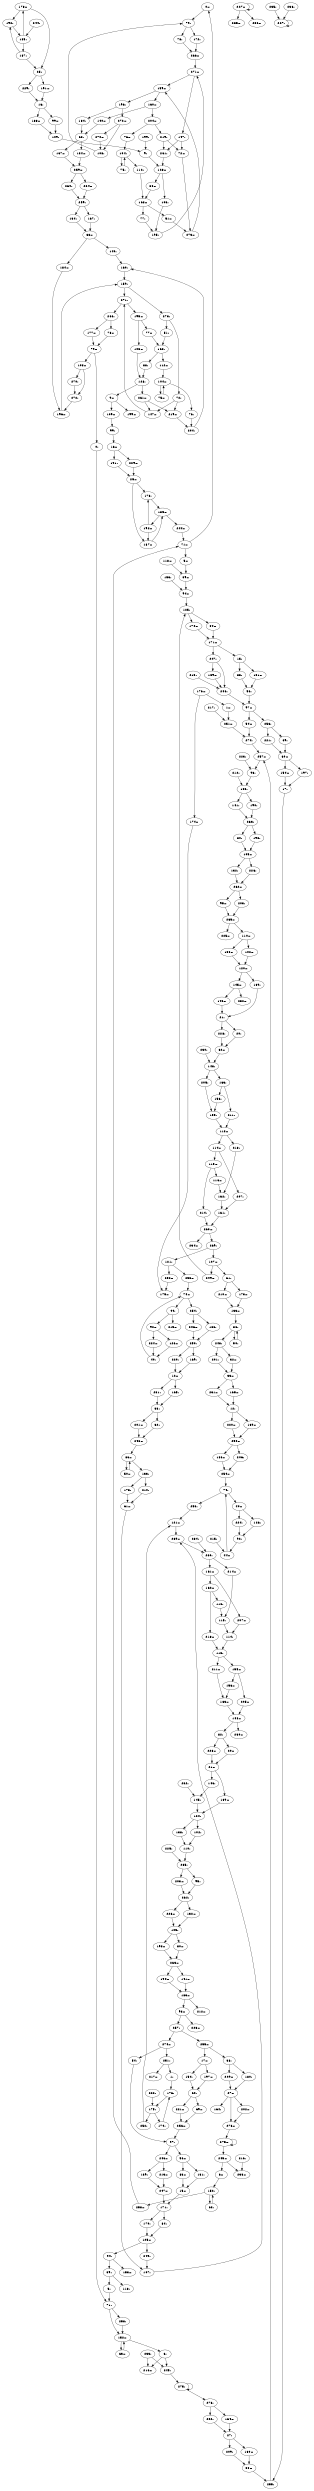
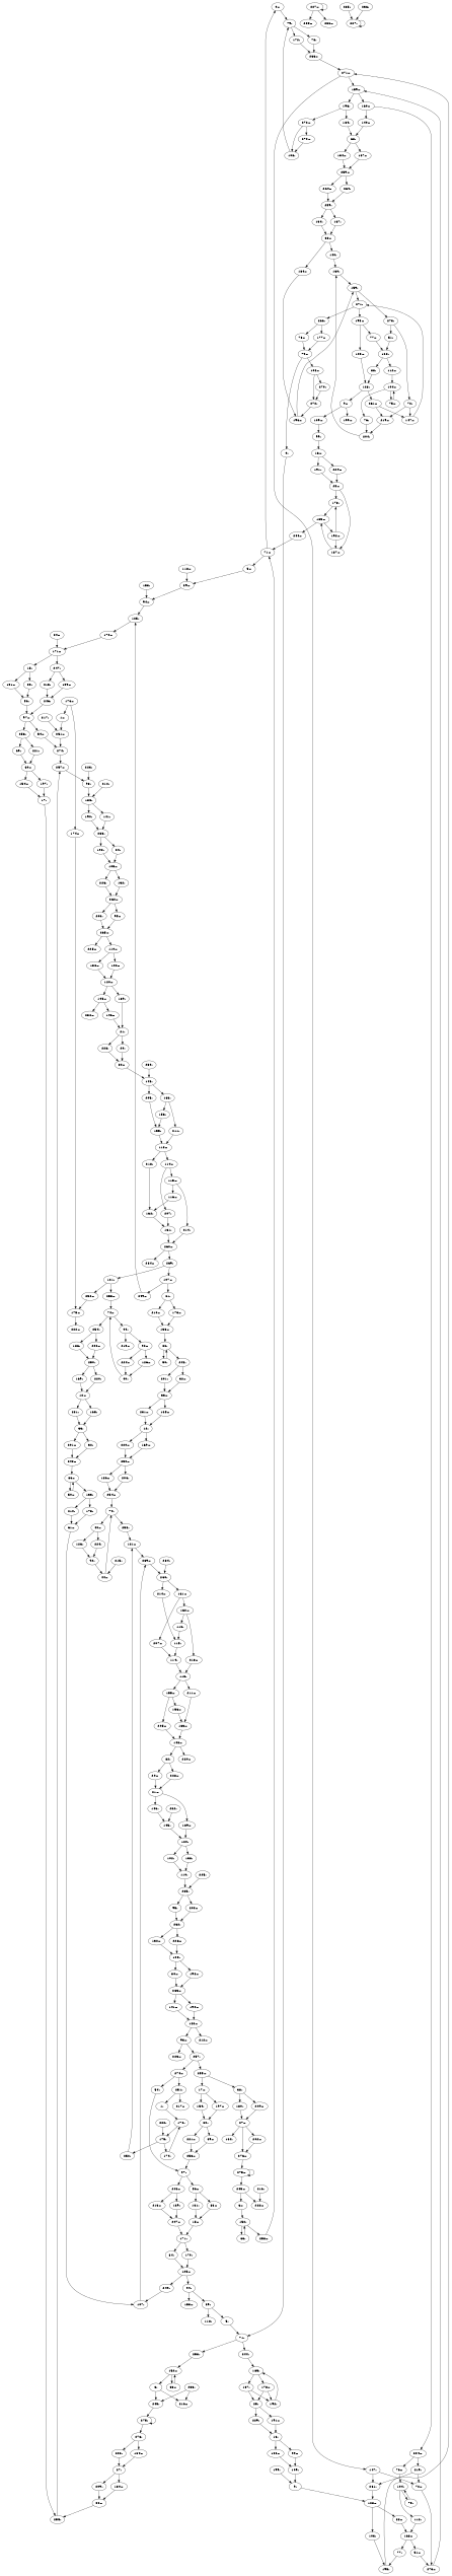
  digraph {
    k=96
    node [C=255 l=191]
    edge [d=-95]
    "0+" [C=1498101 l=33540]
    "79-" [C=3846 l=138]
    "78-" [C=7881 l=259]
    "172-" [C=7284 l=259]
    "0-" [C=1498101 l=33540]
    "71-" [C=26110 l=375]
    "244-" [C=4719721 l=106989]
    "258-" [C=1138764 l=26735]
    "1+" [C=2038334 l=37012]
    "251+" [C=1300329 l=24073]
    "274-" [C=9779 l=196]
    "1-" [C=2038334 l=37012]
    "176-" [C=1020 l=99]
    "175-" [l=96]
    "5+" [C=3863995 l=84972]
    "39+" [C=506333 l=11414]
    "94+" [C=116676 l=2530]
    "5-" [C=3863995 l=84972]
    "6+" [C=6398038 l=141611]
    "152-" [C=7137 l=178]
    "63-" [C=137333 l=2892]
    "258+" [C=1138764 l=26735]
    "6-" [C=6398038 l=141611]
    "216+" [C=206 l=170]
    "245-" [C=9104572 l=189890]
    "275-" [C=858 l=99]
    "9+" [C=452182 l=10201]
    "109+" [C=107244 l=2666]
    "199+" [C=121 l=142]
    "99-" [C=3045]
    "9-" [C=452182 l=10201]
    "128+" [C=23317 l=354]
    "88+" [C=79705 l=1681]
    "103-" [C=50437 l=1105]
    "12+" [C=1930518 l=36057]
    "165-" [C=11331 l=371]
    "231-" [C=15 l=98]
    "33-" [C=378990 l=6845]
    "12-" [C=1930518 l=36057]
    "169+" [C=4530]
    "220+" [C=205]
    "250+" [C=3599243 l=67913]
    "15+" [C=4109862 l=86993]
    "171-" [C=5292 l=138]
    "84-" [C=5520 l=203]
    "170-" [C=6212 l=203]
    "15-" [C=4109862 l=86993]
    "83-" [C=349]
    "131+" [C=4260]
    "56-" [C=321225 l=6500]
    "16+" [C=5870039 l=134327]
    "191-" [C=4053]
    "229+" [C=257]
    "25+" [C=2901412 l=69175]
    "16-" [C=5870039 l=134327]
    "99+" [C=3045]
    "188+" [C=684]
    "109-" [C=107244 l=2666]
    "17+" [C=2120008 l=43140]
    "154-" [C=249]
    "197+" [C=4468]
    "60-" [C=610313 l=13403]
    "17-" [C=2120008 l=43140]
    "255-" [C=9888 l=196]
    "257+" [C=111850 l=630]
    "20+" [C=17942]
    "21+" [C=86101 l=534]
    "146-" [C=11581 l=155]
    "189+" [C=963]
    "20-" [C=17942]
    "82+" [C=48418 l=364]
    "148-" [C=1313 l=101]
    "145-" [C=7268 l=131]
    "120-" [C=26114 l=211]
    "21-" [C=86101 l=534]
    "228-" [C=262]
    "178-" [C=8808 l=293]
    "187+" [C=8359 l=290]
    "185+" [C=5257 l=170]
    "25-" [C=2901412 l=69175]
    "191+" [C=4053]
    "229-" [C=257]
    "27+" [C=852931 l=17972]
    "164-" [C=2785 l=205]
    "202+" [C=1695 l=165]
    "276+" [C=1399704 l=29070]
    "27-" [C=852931 l=17972]
    "180+" [C=5889]
    "209-" [C=233]
    "38+" [C=354023 l=6741]
    "32+" [C=5914]
    "33+" [C=378990 l=6845]
    "165+" [C=11331 l=371]
    "231+" [C=15 l=98]
    "32-" [C=5914]
    "248+" [C=4934369 l=87514]
    "86+" [C=102127 l=899]
    "201+" [C=368]
    "38-" [C=354023 l=6741]
    "180-" [C=5889]
    "209+" [C=233]
    "125-" [C=34058 l=422]
    "39-" [C=506333 l=11414]
    "118-" [C=58 l=120]
    "40+" [C=436848 l=8429]
    "126-" [C=5348]
    "224-" [C=397]
    "92-" [C=29078 l=678]
    "40-" [C=436848 l=8429]
    "74+" [C=134240 l=1273]
    "44-" [C=393740 l=7572]
    "254-" [C=3611781 l=70125]
    "44+" [C=393740 l=7572]
    "74-" [C=134240 l=1273]
    "253-" [C=2599525 l=50948]
    "92+" [C=29078 l=678]
    "215+" [C=90 l=128]
    "126+" [C=5348]
    "224+" [C=397]
    "50+" [C=570612 l=9022]
    "133-" [C=31283 l=743]
    "50-" [C=570612 l=9022]
    "86-" [C=102127 l=899]
    "248-" [C=4934369 l=87514]
    "51+" [C=72124 l=1668]
    "273+" [C=9445 l=142]
    "159+" [C=1599 l=105]
    "51-" [C=72124 l=1668]
    "168-" [C=3843 l=138]
    "88-" [C=79705 l=1681]
    "112+" [C=13055 l=383]
    "54+" [C=52826 l=1042]
    "54-" [C=52826 l=1042]
    "97-" [C=36391 l=449]
    "56+" [C=321225 l=6500]
    "246+" [C=5127319 l=99299]
    "83+" [C=349]
    "131-" [C=4260]
    "97+" [C=36391 l=449]
    "256-" [C=3729275 l=77766]
    "60+" [C=610313 l=13403]
    "154+" [C=249]
    "197-" [C=4468]
    "69+" [C=4152]
    "221+" [C=226]
    "256+" [C=3729275 l=77766]
    "61+" [C=421631 l=7401]
    "107-" [C=31556 l=376]
    "269+" [C=5238 l=118]
    "61-" [C=421631 l=7401]
    "173+" [C=5464]
    "210+" [C=382]
    "133+" [C=31283 l=743]
    "63+" [C=137333 l=2892]
    "152+" [C=7137 l=178]
    "68+" [C=46996 l=710]
    "140-" [C=15106 l=461]
    "184+" [C=13426 l=430]
    "160-" [C=6750 l=176]
    "196+" [C=7557 l=198]
    "68-" [C=46996 l=710]
    "134+" [C=6879]
    "167+" [C=507]
    "259+" [C=280016 l=3132]
    "69-" [C=4152]
    "71+" [C=26110 l=375]
    "185-" [C=5257 l=170]
    "72+" [C=53251 l=1308]
    "72-" [C=53251 l=1308]
    "147+" [C=9514]
    "219+" [C=6 l=97]
    "271-" [C=8489 l=129]
    "204-" [C=152 l=98]
    "186-" [C=4796]
    "206+" [C=303]
    "121+" [C=8973 l=176]
    "75+" [C=147624 l=3137]
    "104+" [C=5429 l=151]
    "76-" [C=87645 l=1908]
    "75-" [C=147624 l=3137]
    "104-" [C=5429 l=151]
    "112-" [C=13055 l=383]
    "76+" [C=87645 l=1908]
    "77+" [C=129856 l=2808]
    "77-" [C=129856 l=2808]
    "195-" [C=107 l=96]
    "271+" [C=8489 l=129]
    "78+" [C=7881 l=259]
    "79+" [C=3846 l=138]
    "108+" [C=14976 l=428]
    "266+" [C=53778 l=628]
    "270-" [C=26300 l=581]
    "272-" [C=27280 l=601]
    "80+" [C=20279]
    "263+" [C=108860 l=635]
    "141+" [C=16490]
    "190+" [C=241]
    "80-" [C=20279]
    "105+" [C=31807 l=234]
    "132-" [C=19684]
    "226-" [C=295]
    "163-" [C=3390 l=111]
    "205-" [C=480]
    "82-" [C=48418 l=364]
    "228+" [C=262]
    "84+" [C=5520 l=203]
    "171+" [C=5292 l=138]
    "247-" [C=3421049 l=66919]
    "125+" [C=34058 l=422]
    "94-" [C=116676 l=2530]
    "249-" [C=2641395 l=52077]
    "173-" [C=5464]
    "210-" [C=382]
    "201-" [C=368]
    "168+" [C=3843 l=138]
    "128-" [C=23317 l=354]
    "261+" [C=351161 l=7153]
    "93+" [C=17578 l=187]
    "223+" [C=46 l=118]
    "257-" [C=111850 l=630]
    "255+" [C=9888 l=196]
    "274+" [C=9779 l=196]
    "93-" [C=17578 l=187]
    "183-" [C=6760 l=128]
    "141-" [C=16490]
    "190-" [C=241]
    "170+" [C=6212 l=203]
    "153+" [C=133 l=138]
    "95+" [C=17286]
    "265+" [C=56633 l=386]
    "110+" [C=53982 l=361]
    "225+" [C=54 l=115]
    "95-" [C=17286]
    "262-" [C=137930 l=830]
    "132+" [C=19684]
    "226+" [C=295]
    "221-" [C=226]
    "139-" [C=5296]
    "213+" [C=422]
    "102+" [C=22194]
    "120+" [C=26114 l=211]
    "145+" [C=7268 l=131]
    "189-" [C=963]
    "102-" [C=22194]
    "110-" [C=53982 l=361]
    "265-" [C=56633 l=386]
    "103+" [C=50437 l=1105]
    "262+" [C=137930 l=830]
    "105-" [C=31807 l=234]
    "198+" [C=504]
    "107+" [C=31556 l=376]
    "249+" [C=2641395 l=52077]
    "260-" [C=143991 l=807]
    "108-" [C=14976 l=428]
    "138+" [C=427]
    "203+" [C=576]
    "113+" [C=83054 l=555]
    "114+" [C=182 l=96]
    "218-" [C=564]
    "115+" [C=171 l=96]
    "207-" [C=1499]
    "162-" [C=163 l=96]
    "113-" [C=83054 l=555]
    "155+" [C=2275 l=111]
    "211+" [C=472]
    "156+" [C=11939 l=175]
    "205+" [C=480]
    "163+" [C=3390 l=111]
    "116+" [C=14400 l=189]
    "214-" [C=670]
    "161-" [C=181 l=96]
    "114-" [C=182 l=96]
    "260+" [C=143991 l=807]
    "115-" [C=171 l=96]
    "116-" [C=14400 l=189]
    "118+" [C=58 l=120]
    "146+" [C=11581 l=155]
    "232+" [C=143 l=147]
    "138-" [C=427]
    "121-" [C=8973 l=176]
    "252+" [C=4091216 l=76128]
    "253+" [C=2599525 l=50948]
    "175+" [l=96]
    "203-" [C=576]
    "264+" [C=197258 l=4566]
    "264-" [C=197258 l=4566]
    "134-" [C=6879]
    "139+" [C=5296]
    "246-" [C=5127319 l=99299]
    "247+" [C=3421049 l=66919]
    "140+" [C=15106 l=461]
    "159-" [C=1599 l=105]
    "183+" [C=6760 l=128]
    "212+" [C=163 l=162]
    "263-" [C=108860 l=635]
    "198-" [C=504]
    "195+" [C=107 l=96]
    "266-" [C=53778 l=628]
    "147-" [C=9514]
    "261-" [C=351161 l=7153]
    "148+" [C=1313 l=101]
    "230+" [C=184 l=166]
    "156-" [C=11939 l=175]
    "211-" [C=472]
    "155-" [C=2275 l=111]
    "153-" [C=133 l=138]
    "160+" [C=6750 l=176]
    "196-" [C=7557 l=198]
    "204+" [C=152 l=98]
    "184-" [C=13426 l=430]
    "272+" [C=27280 l=601]
    "273-" [C=9445 l=142]
    "219-" [C=6 l=97]
    "161+" [C=181 l=96]
    "162+" [C=163 l=96]
    "207+" [C=1499]
    "218+" [C=564]
    "234+" [C=90 l=121]
    "269-" [C=5238 l=118]
    "164+" [C=2785 l=205]
    "275+" [C=858 l=99]
    "167-" [C=507]
    "186+" [C=4796]
    "206-" [C=303]
    "169-" [C=4530]
    "213-" [C=422]
    n327 [C=7284 l=259 label="177+"]
    "174+" [C=510 l=97]
+   "222+" [C=18 l=101]
    "174-" [C=510 l=97]
    "176+" [C=1020 l=99]
    "252-" [C=4091216 l=76128]
    "178+" [C=8808 l=293]
    "192-" [C=6108 l=245]
    "192+" [C=6108 l=245]
    "244+" [C=4719721 l=106989]
    "187-" [C=8359 l=290]
    "254+" [C=3611781 l=70125]
    "250-" [C=3599243 l=67913]
    "220-" [C=205]
    "270+" [C=26300 l=581]
    "199-" [C=121 l=142]
    "202-" [C=1695 l=165]
    "212-" [C=163 l=162]
    "214+" [C=670]
    "215-" [C=90 l=128]
    "216-" [C=206 l=170]
    "233+" [C=66 l=118]
    "217+" [C=72 l=123]
    "217-" [C=72 l=123]
    "222-" [C=18 l=101]
    "223-" [C=46 l=118]
    "225-" [C=54 l=115]
    "227+" [l=96]
    "235+" [C=156 l=120]
    "236+" [C=34 l=108]
    "227-" [l=96]
    "230-" [C=184 l=166]
    "232-" [C=143 l=147]
    "233-" [C=66 l=118]
    "234-" [C=90 l=121]
    "235-" [C=156 l=120]
    "236-" [C=34 l=108]
    "245+" [C=9104572 l=189890]
    "276-" [C=1399704 l=29070]
    "251-" [C=1300329 l=24073]
    "259-" [C=280016 l=3132]
    "0+" -> "79-"
    "79-" -> "78-"
    "79-" -> "172-"
    "78-" -> "266+"
    "172-" -> "266+"
    "0-" -> "71-"
-   "71-" -> "152+"
+   "71-" -> "244-"
    "71-" -> "258-"
    "244-" -> "185-"
    "258-" -> "152+"
    "1+" -> "251+"
    "251+" -> "274-"
    "274-" -> "257+"
    "1-" -> "176-"
    "176-" -> "175-"
    "175-" -> "174-"
    "175-" -> "252-"
    "5+" -> "39+"
    "39+" -> "94+"
    "94+" -> "125-"
    "5-" -> "71-"
    "6+" -> "152-"
    "152-" -> "63-"
    "152-" -> "258+"
    "63-" -> "152-"
    "258+" -> "71+"
    "6-" -> "216+"
    "6-" -> "245-"
    "245-" -> "275-"
    "275-" -> "275-"
    "275-" -> "276-"
    "9+" -> "109+"
    "9+" -> "199+"
    "109+" -> "99-"
    "99-" -> "16+"
    "9-" -> "128+"
    "128+" -> "88+"
    "128+" -> "103-"
    "88+" -> "168+"
    "103-" -> "195-"
    "12+" -> "165-"
    "12+" -> "231-"
    "165-" -> "33-"
    "231-" -> "33-"
    "33-" -> "32-"
    "33-" -> "201+"
    "12-" -> "169+"
    "12-" -> "220+"
    "169+" -> "250+"
    "220+" -> "250+"
    "250+" -> "186+"
    "250+" -> "206-"
    "15+" -> "171-"
    "171-" -> "84-"
    "171-" -> "170-"
    "84-" -> "125+"
    "170-" -> "125+"
    "15-" -> "83-"
    "15-" -> "131+"
    "83-" -> "56-"
    "131+" -> "56-"
    "56-" -> "97+"
    "16+" -> "191-"
    "16+" -> "229+"
    "191-" -> "25+"
    "229+" -> "25+"
    "25+" -> "178-"
    "25+" -> "187+"
    "16-" -> "99+"
    "16-" -> "188+"
    "99+" -> "109-"
    "188+" -> "109-"
    "109-" -> "9-"
    "17+" -> "154-"
    "17+" -> "197+"
    "154-" -> "60-"
    "197+" -> "60-"
    "60-" -> "69+"
    "60-" -> "221+"
    "17-" -> "255-"
    "255-" -> "257+"
    "257+" -> "93-"
    "20+" -> "21+"
    "21+" -> "146-"
    "21+" -> "189+"
    "146-" -> "145-"
    "189+" -> "120-"
    "20-" -> "82+"
    "82+" -> "148-"
    "148-" -> "163-"
    "148-" -> "205-"
    "145-" -> "120-"
    "120-" -> "102-"
    "120-" -> "138-"
    "21-" -> "20-"
    "21-" -> "228-"
    "228-" -> "82+"
    "178-" -> "185+"
    "187+" -> "185+"
    "185+" -> "192+"
    "185+" -> "244+"
    "25-" -> "191+"
    "25-" -> "229-"
    "191+" -> "16-"
    "229-" -> "16-"
    "27+" -> "164-"
    "27+" -> "202+"
    "27+" -> "276+"
    "202+" -> "276+"
    "276+" -> "275+"
    "27-" -> "180+"
    "27-" -> "209-"
    "180+" -> "38+"
    "209-" -> "38+"
    "38+" -> "255-"
    "32+" -> "33+"
    "33+" -> "165+"
    "33+" -> "231+"
    "165+" -> "12-"
    "231+" -> "12-"
    "32-" -> "248+"
    "248+" -> "86+"
    "86+" -> "50+"
    "86+" -> "133-"
    "201+" -> "248+"
    "38-" -> "180-"
    "38-" -> "209+"
    "180-" -> "27+"
    "209+" -> "27+"
-   "125-" -> "84+"
    "125-" -> "170+"
    "39-" -> "5-"
    "39-" -> "118-"
    "40+" -> "126-"
    "40+" -> "224-"
    "126-" -> "92-"
    "224-" -> "92-"
    "92-" -> "44+"
    "40-" -> "74+"
    "74+" -> "44-"
    "74+" -> "254-"
    "44-" -> "92+"
    "44-" -> "215+"
    "254-" -> "186-"
    "254-" -> "206+"
    "44+" -> "74-"
    "74-" -> "40+"
    "74-" -> "253-"
    "253-" -> "121+"
    "92+" -> "126+"
    "92+" -> "224+"
    "126+" -> "40-"
    "224+" -> "40-"
    "50+" -> "86+"
    "133-" -> "173-"
    "133-" -> "210-"
    "50-" -> "86-"
    "86-" -> "50-"
    "86-" -> "248-"
    "248-" -> "32+"
    "248-" -> "201-"
    "51+" -> "273+"
    "273+" -> "159+"
    "159+" -> "160+"
    "159+" -> "196-"
    "51-" -> "168-"
    "168-" -> "88-"
    "168-" -> "112+"
    "88-" -> "128-"
    "112+" -> "104+"
    "54+" -> "274-"
    "54-" -> "97-"
    "97-" -> "56+"
    "97-" -> "246+"
    "56+" -> "83+"
    "56+" -> "131-"
    "246+" -> "139-"
    "246+" -> "213+"
    "83+" -> "15+"
    "131-" -> "15+"
    "97+" -> "54+"
    "97+" -> "256-"
    "256-" -> "69-"
    "256-" -> "221-"
    "60+" -> "154+"
    "60+" -> "197-"
    "154+" -> "17-"
    "197-" -> "17-"
    "69+" -> "256+"
    "221+" -> "256+"
    "256+" -> "97-"
    "61+" -> "107-"
    "107-" -> "269+"
    "269+" -> "260-"
    "61-" -> "173+"
    "61-" -> "210+"
    "173+" -> "133+"
    "210+" -> "133+"
    "133+" -> "86-"
    "63+" -> "152+"
    "152+" -> "6-"
    "152+" -> "63+"
    "68+" -> "140-"
    "68+" -> "184+"
    "140-" -> "160-"
    "184+" -> "196+"
    "160-" -> "159-"
    "196+" -> "159-"
    "68-" -> "134+"
    "68-" -> "167+"
    "134+" -> "259+"
    "167+" -> "259+"
    "259+" -> "264+"
    "259+" -> "264-"
    "69-" -> "60+"
    "71+" -> "0+"
    "71+" -> "5+"
    "185-" -> "178+"
    "185-" -> "187-"
    "72+" -> "273+"
    "72-" -> "147+"
    "72-" -> "219+"
    "147+" -> "271-"
    "219+" -> "204-"
    "271-" -> "195+"
    "271-" -> "266-"
    "204-" -> "160-"
    "186-" -> "250-"
    "206+" -> "250-"
    "121+" -> "269+"
    "75+" -> "104+"
    "104+" -> "75+"
    "104+" -> "76-"
    "76-" -> "204-"
    "75-" -> "104-"
    "104-" -> "75-"
    "104-" -> "112-"
    "112-" -> "168+"
    "76+" -> "104-"
    "77+" -> "168-"
    "77-" -> "195-"
    "195-" -> "271+"
    "271+" -> "159+"
    "271+" -> "147-"
    "78+" -> "79+"
    "79+" -> "0-"
    "79+" -> "108+"
    "108+" -> "270-"
    "108+" -> "272-"
    "266+" -> "271+"
    "270-" -> "272-"
    "272-" -> "196+"
    "80+" -> "263+"
    "263+" -> "141+"
    "263+" -> "190+"
    "141+" -> "183+"
    "190+" -> "183+"
    "80-" -> "105+"
    "105+" -> "132-"
    "105+" -> "226-"
    "132-" -> "262+"
    "226-" -> "262+"
    "163-" -> "156-"
    "163-" -> "211-"
    "205-" -> "155-"
    "82-" -> "20+"
    "82-" -> "228+"
    "228+" -> "21+"
    "84+" -> "171+"
    "171+" -> "15-"
    "171+" -> "247-"
    "247-" -> "139+"
-   "247-" -> "246-"
+   "247-" -> "213-"
    "125+" -> "94-"
    "125+" -> "249-"
    "94-" -> "39-"
    "94-" -> "153+"
    "249-" -> "107-"
    "173-" -> "61+"
    "210-" -> "61+"
    "201-" -> "33+"
    "168+" -> "51+"
    "168+" -> "77-"
    "128-" -> "9+"
    "128-" -> "261+"
    "261+" -> "147+"
    "261+" -> "219+"
    "93+" -> "223+"
    "93+" -> "257-"
    "257-" -> "255+"
    "257-" -> "274+"
    "255+" -> "17+"
    "255+" -> "38-"
    "274+" -> "54-"
    "274+" -> "251-"
    "93-" -> "183-"
    "183-" -> "141-"
    "183-" -> "190-"
    "141-" -> "263-"
    "190-" -> "263-"
    "170+" -> "171+"
    "95+" -> "265+"
    "265+" -> "110+"
    "265+" -> "225+"
    "110+" -> "102+"
    "110+" -> "138+"
    "95-" -> "262-"
    "262-" -> "132+"
    "262-" -> "226+"
    "132+" -> "105-"
    "226+" -> "105-"
    "221-" -> "60+"
    "139-" -> "247+"
    "213+" -> "247+"
    "102+" -> "120+"
    "120+" -> "145+"
    "120+" -> "189-"
    "145+" -> "146+"
    "145+" -> "232+"
    "189-" -> "21-"
    "102-" -> "110-"
    "110-" -> "265-"
    "265-" -> "95-"
    "265-" -> "203+"
    "103+" -> "128-"
    "262+" -> "95+"
    "262+" -> "203-"
    "105-" -> "80+"
    "105-" -> "198+"
    "198+" -> "263+"
    "107+" -> "61-"
    "107+" -> "249+"
    "249+" -> "125-"
    "260-" -> "161+"
    "260-" -> "214+"
    "108-" -> "79-"
    "138+" -> "120+"
    "203+" -> "262-"
    "113+" -> "114+"
    "113+" -> "218-"
    "114+" -> "115+"
    "114+" -> "207-"
    "218-" -> "162-"
    "115+" -> "116+"
    "115+" -> "214-"
    "207-" -> "161-"
    "162-" -> "161-"
    "113-" -> "155+"
    "113-" -> "211+"
    "155+" -> "156+"
    "155+" -> "205+"
    "211+" -> "163+"
    "156+" -> "163+"
    "205+" -> "148+"
    "163+" -> "148+"
    "116+" -> "162-"
    "214-" -> "260+"
    "161-" -> "260+"
    "114-" -> "113-"
    "260+" -> "234+"
    "260+" -> "269-"
    "115-" -> "114-"
    "116-" -> "115-"
    "118+" -> "39+"
    "146+" -> "21-"
    "138-" -> "110-"
    "121-" -> "252+"
    "121-" -> "253+"
    "252+" -> "175+"
    "253+" -> "74+"
+   "175+" -> "222+"
    "203-" -> "265+"
    "264+" -> "259-"
    "264-" -> "259-"
    "134-" -> "68+"
    "139+" -> "246-"
    "246-" -> "97+"
    "247+" -> "171-"
    "140+" -> "68-"
    "159-" -> "271-"
    "159-" -> "273-"
    "183+" -> "93+"
    "183+" -> "212+"
    "263-" -> "80-"
    "263-" -> "198-"
    "198-" -> "105+"
    "195+" -> "77+"
    "195+" -> "103+"
    "266-" -> "78+"
    "266-" -> n327
    "147-" -> "72+"
    "147-" -> "261-"
    "261-" -> "128+"
    "148+" -> "82-"
    "148+" -> "230+"
    "156-" -> "155-"
    "211-" -> "113+"
    "155-" -> "113+"
    "153-" -> "94+"
    "160+" -> "140+"
    "160+" -> "204+"
    "196-" -> "184-"
    "196-" -> "272+"
    "204+" -> "76+"
    "204+" -> "219-"
    "184-" -> "68-"
    "272+" -> "108-"
    "272+" -> "270+"
    "273-" -> "51-"
    "273-" -> "72-"
    "219-" -> "72+"
    "219-" -> "261-"
    "161+" -> "162+"
    "161+" -> "207+"
    "162+" -> "116-"
    "162+" -> "218+"
    "207+" -> "114-"
    "218+" -> "113-"
    "269-" -> "107+"
    "269-" -> "121-"
    "164+" -> "27-"
    "275+" -> "275+"
    "275+" -> "245+"
    "167-" -> "68+"
    "186+" -> "254+"
    "206-" -> "254+"
    "169-" -> "12+"
    "213-" -> "246-"
    n327 -> "79+"
    "174+" -> "175+"
    "174-" -> "176-"
    "176+" -> "1+"
    "176+" -> "174+"
    "252-" -> "121+"
    "178+" -> "25-"
    "178+" -> "192-"
    "192-" -> "185-"
    "192+" -> "178-"
    "192+" -> "187+"
    "244+" -> "71+"
    "187-" -> "25-"
    "187-" -> "192-"
    "254+" -> "74-"
    "250-" -> "169-"
    "250-" -> "220-"
    "220-" -> "12+"
    "270+" -> "108-"
    "199-" -> "9-"
    "202-" -> "27-"
    "212-" -> "183-"
    "214+" -> "115-"
    "215-" -> "44+"
    "216-" -> "233+"
    "217-" -> "251+"
    "222-" -> "175-"
    "223-" -> "93-"
    "225-" -> "265-"
    "227+" -> "227+"
    "227+" -> "235+"
    "227+" -> "236+"
    "227-" -> "227-"
    "230-" -> "148-"
    "232-" -> "145-"
    "233-" -> "216+"
    "233-" -> "245-"
    "234-" -> "260-"
    "235-" -> "227-"
    "236-" -> "227-"
    "245+" -> "6+"
    "245+" -> "233+"
    "276-" -> "164+"
    "276-" -> "202-"
    "251-" -> "1-"
    "251-" -> "217+"
    "259-" -> "134-"
    "259-" -> "167-"
  }
